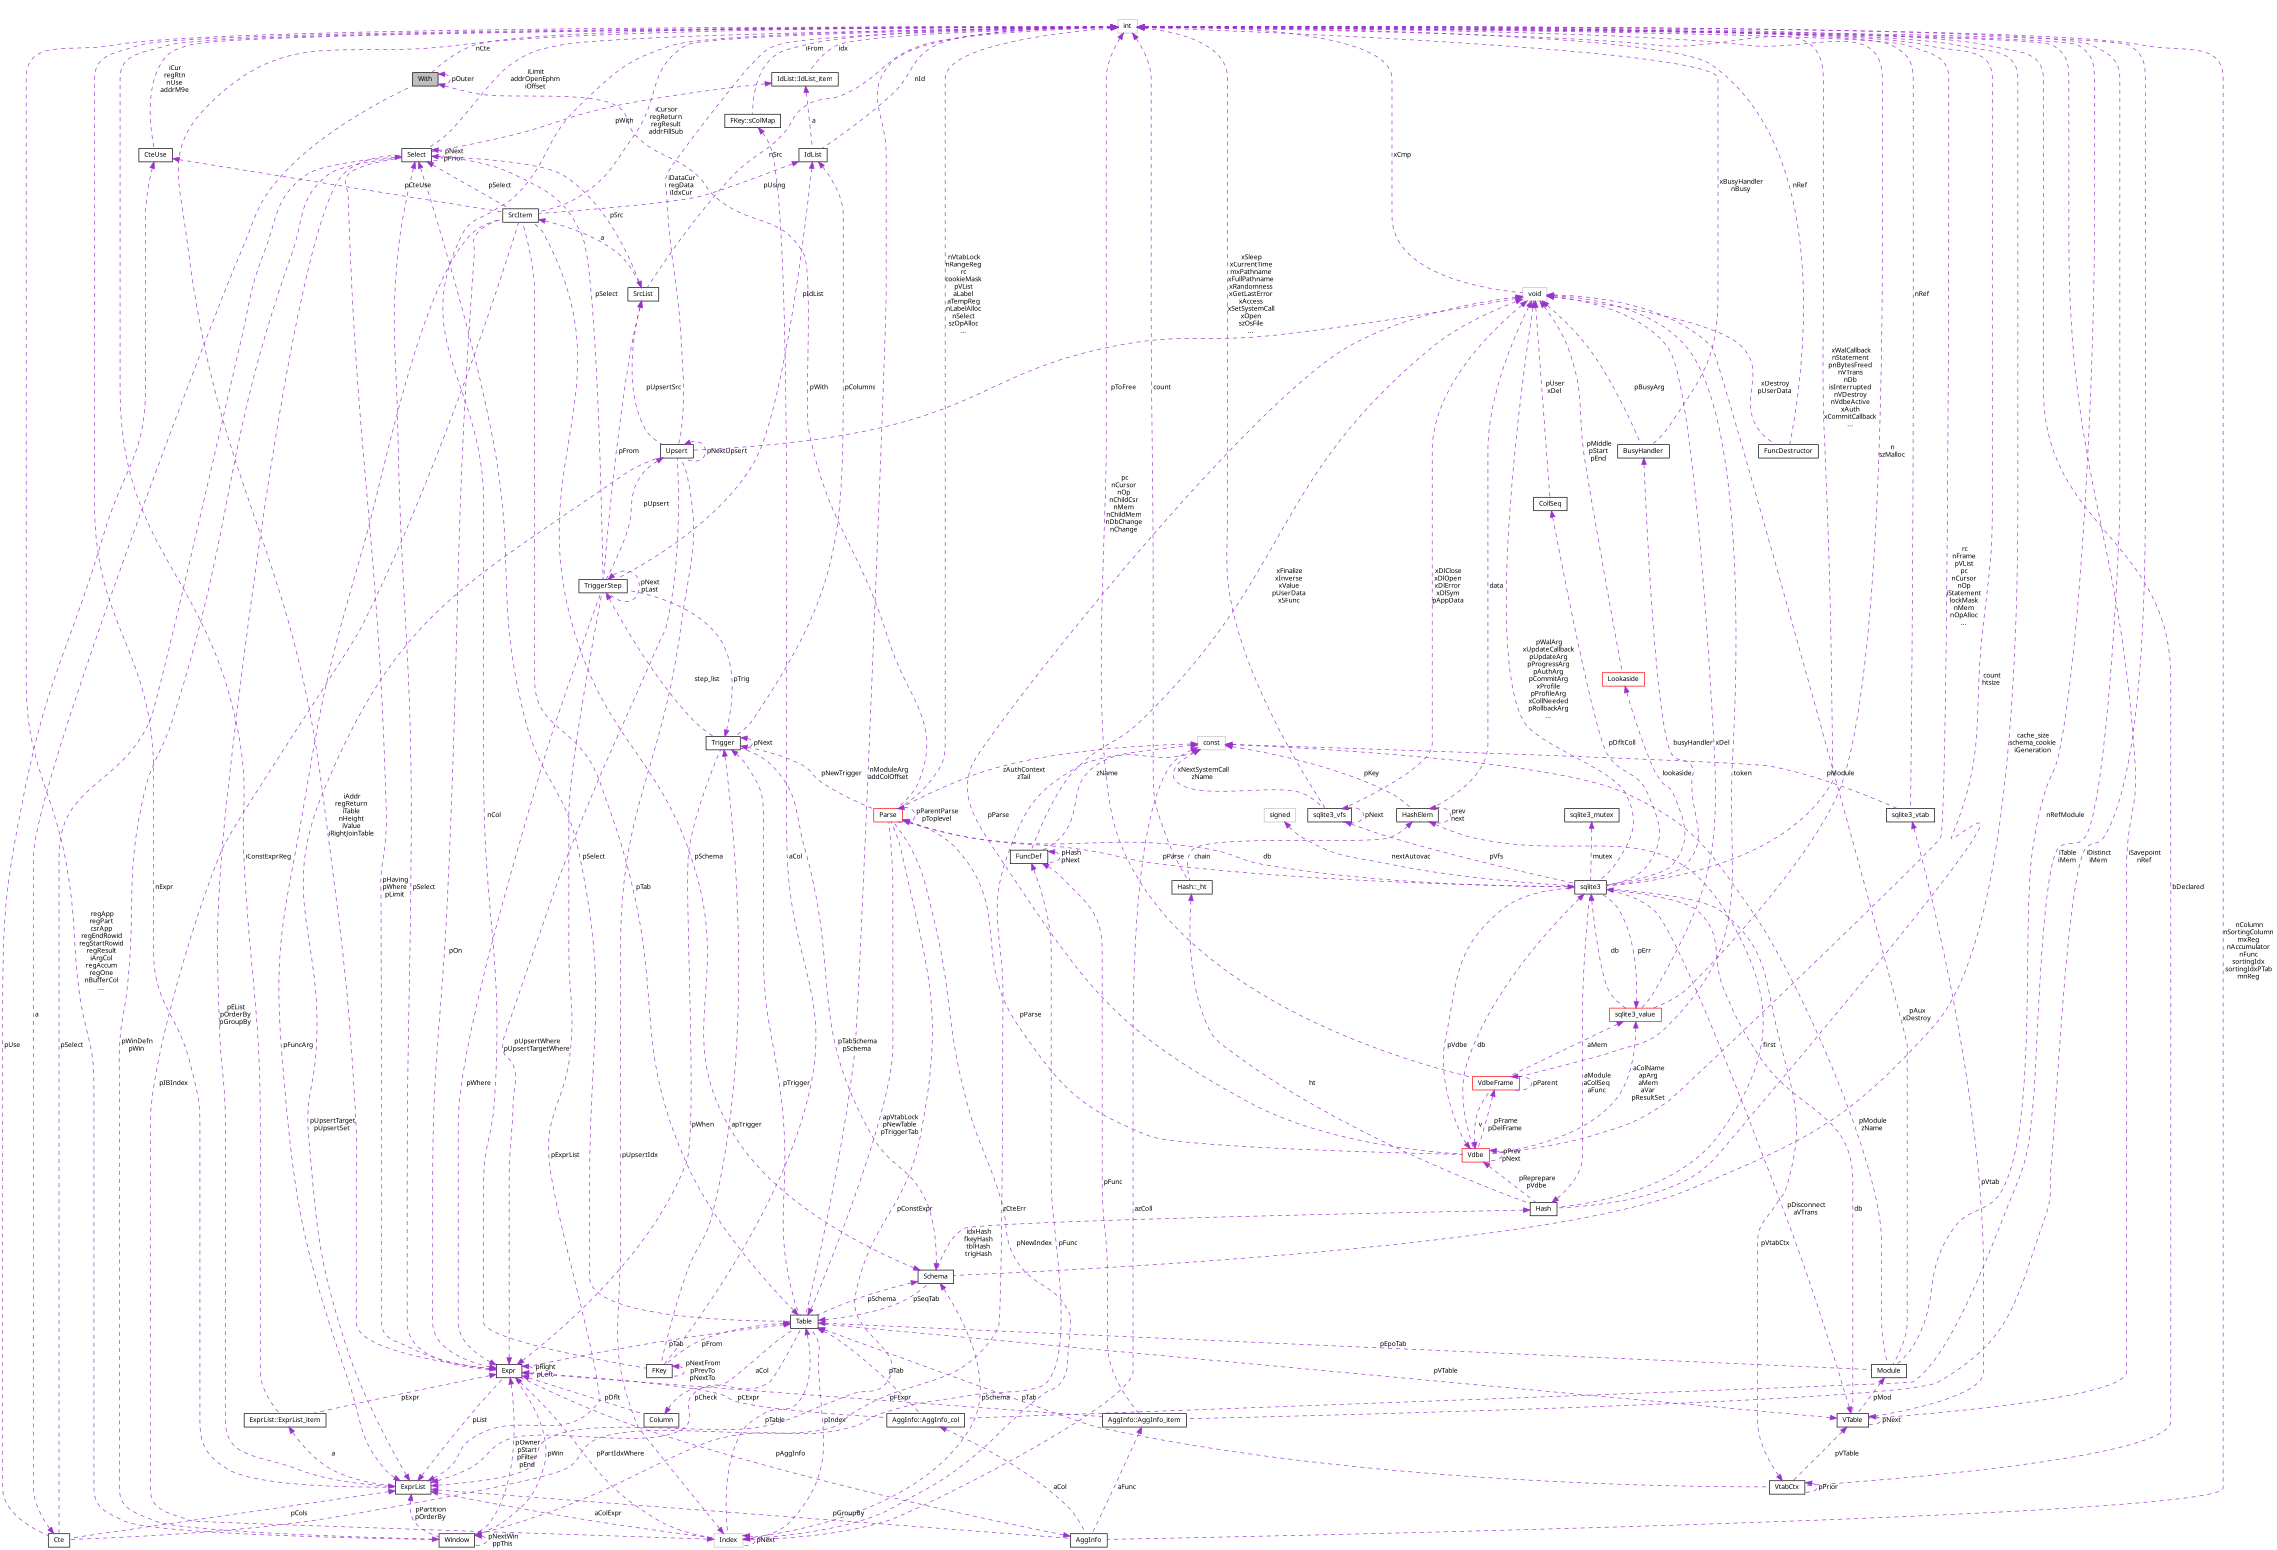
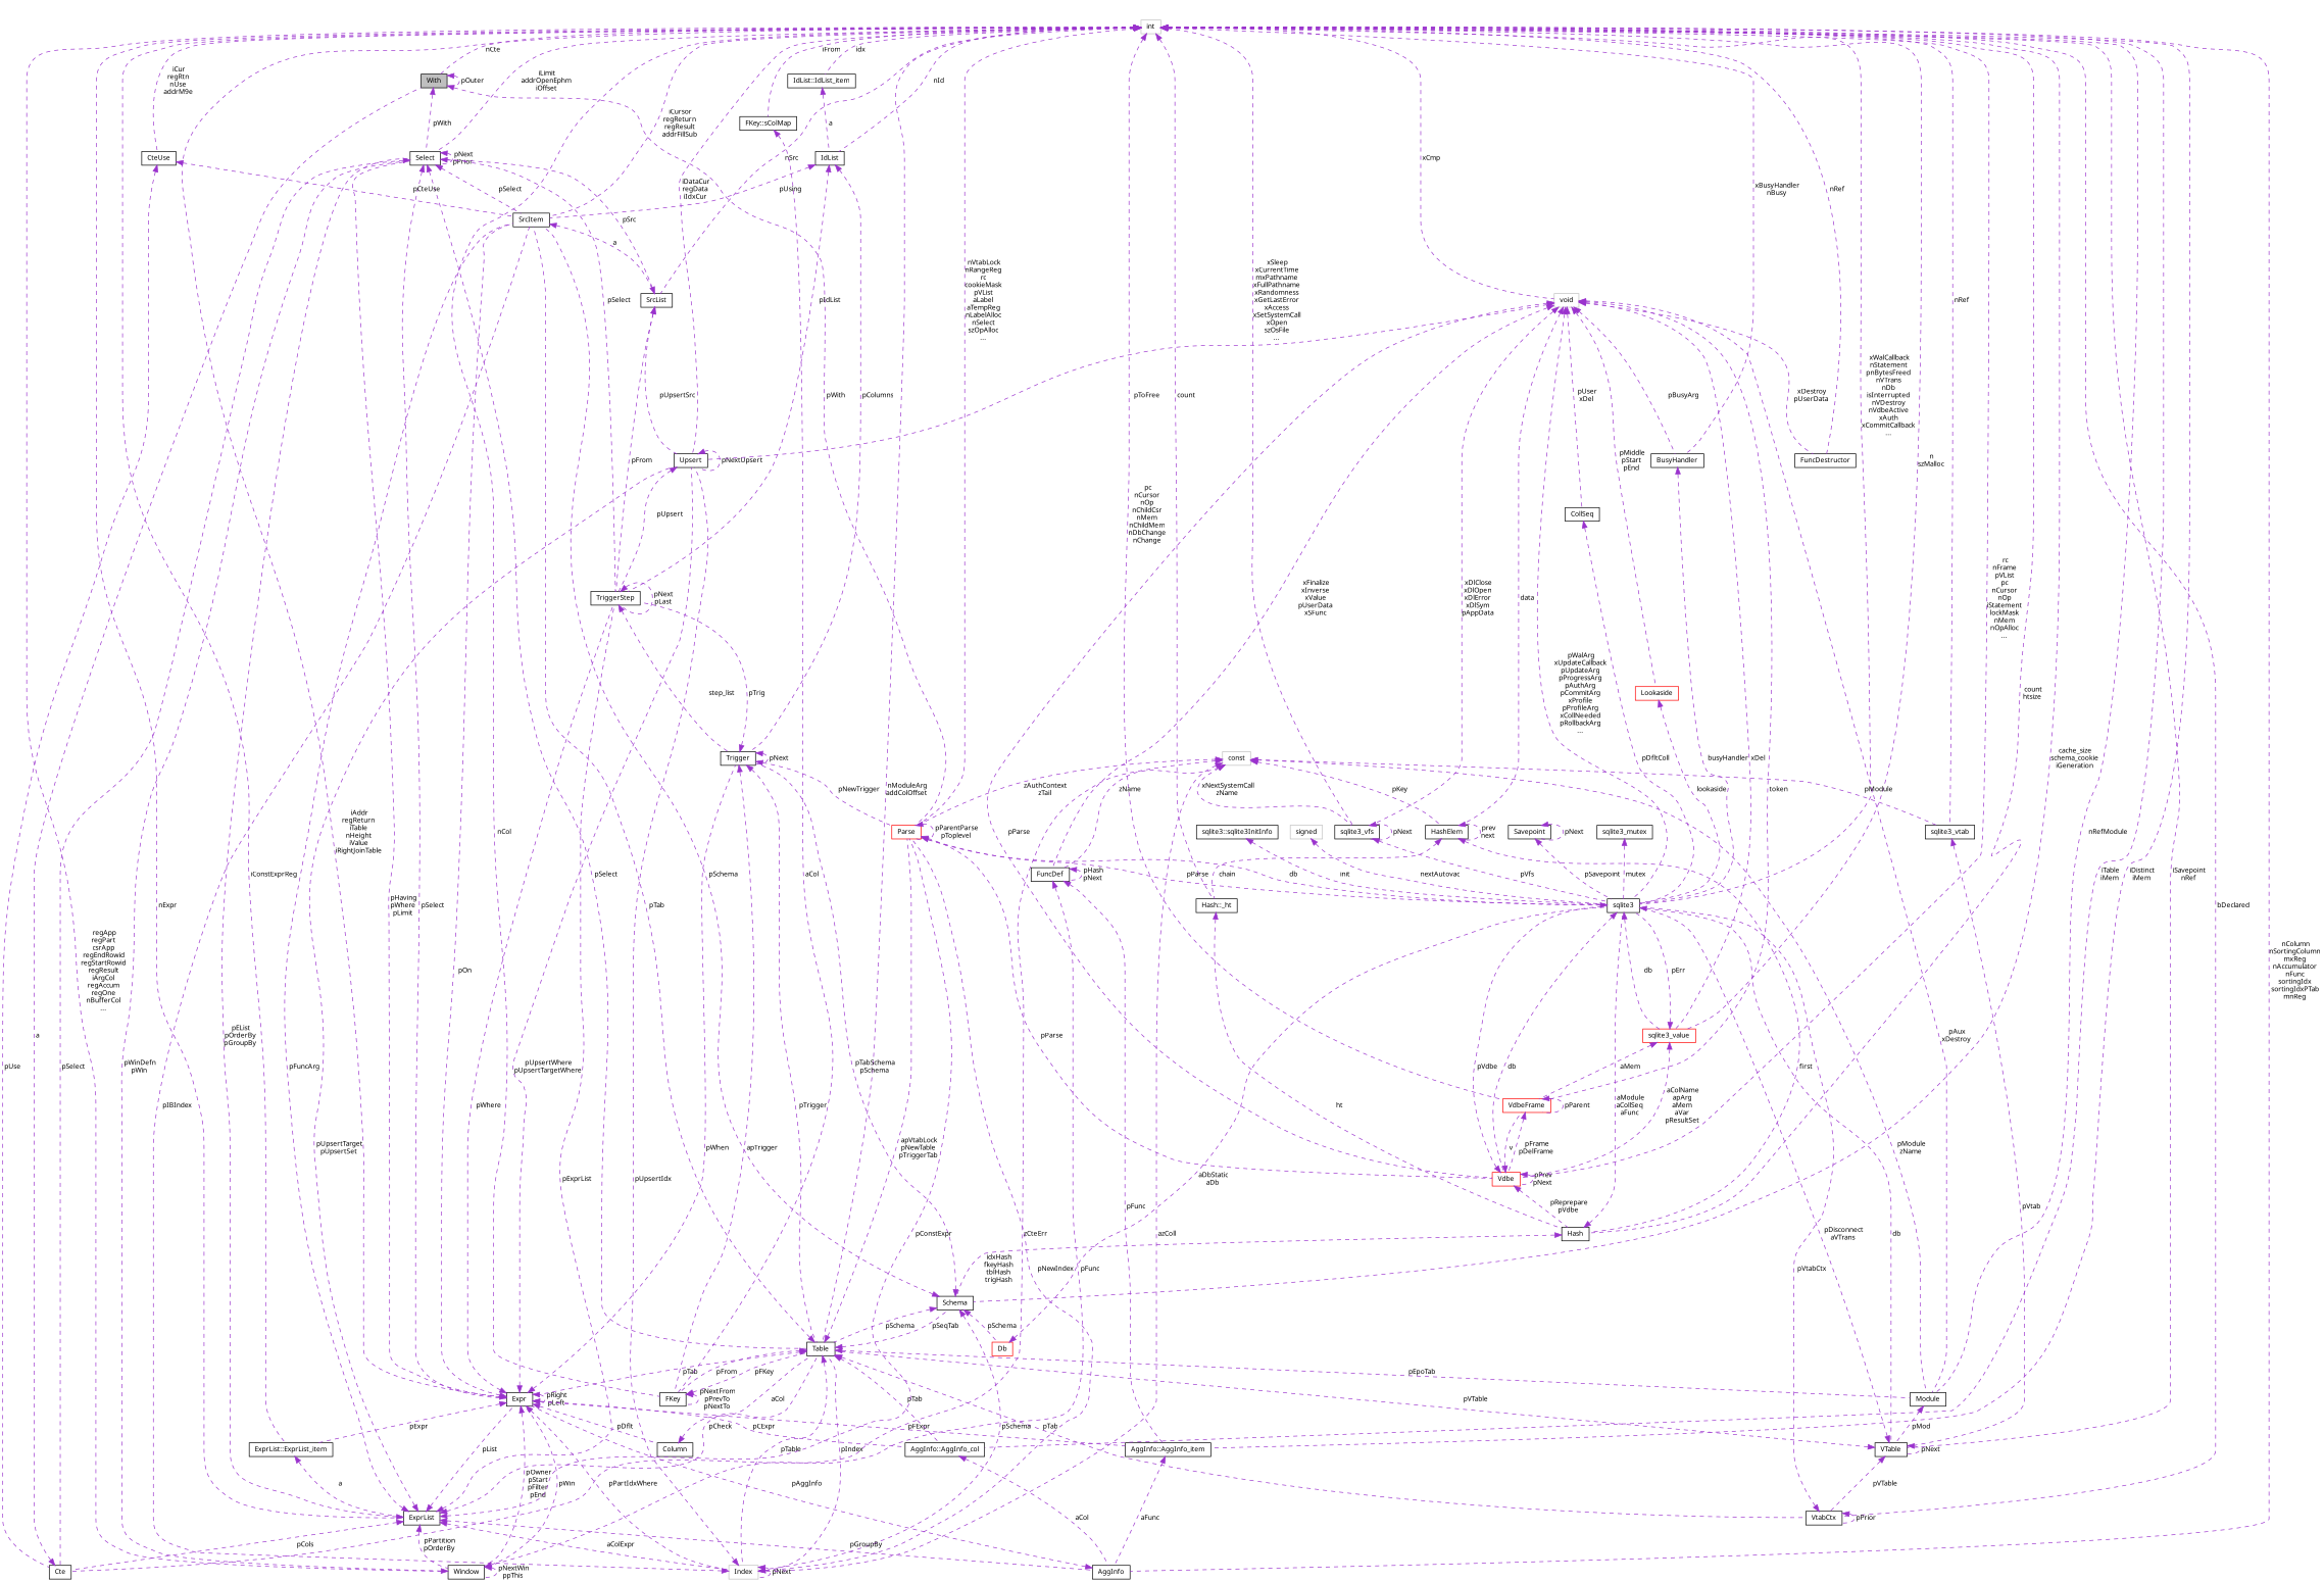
  digraph {
    fontname="Noto Sans"
    node [color=black fillcolor=white fontname="Noto Sans" fontsize=10 shape=record style=filled]
    edge [color=darkorchid3 dir=back fontname="Noto Sans" fontsize=10 labelfontname=Helvetica labelfontsize=10 style=dashed]
    n1 [fillcolor=grey75 fontcolor=black height=0.2 label=With width=0.4]
    n2 [height=0.2 label=Select width=0.4]
    n3 [color=red height=0.2 label=Parse width=0.4]
    n4 [height=0.2 label=Cte width=0.4]
    n5 [height=0.2 label=SrcItem width=0.4]
    n6 [height=0.2 label=Expr width=0.4]
    n7 [height=0.2 label=Table width=0.4]
    n8 [height=0.2 label=TriggerStep width=0.4]
    n9 [height=0.2 label=sqlite3 width=0.4]
    n10 [color=red height=0.2 label=Vdbe width=0.4]
    n11 [height=0.2 label=CteUse width=0.4]
    n12 [height=0.2 label=SrcList width=0.4]
    n13 [color=grey75 height=0.2 label=int width=0.4]
    n14 [height=0.2 label=AggInfo width=0.4]
    n15 [height=0.2 label="AggInfo::AggInfo_col" width=0.4]
    n16 [height=0.2 label=Schema width=0.4]
    n17 [height=0.2 label=Hash width=0.4]
    n18 [height=0.2 label="Hash::_ht" width=0.4]
    n19 [height=0.2 label=FKey width=0.4]
    n20 [height=0.2 label="FKey::sColMap" width=0.4]
    n21 [height=0.2 label=IdList width=0.4]
    n22 [height=0.2 label="IdList::IdList_item" width=0.4]
    n23 [height=0.2 label=ExprList width=0.4]
    n24 [height=0.2 label="ExprList::ExprList_item" width=0.4]
    n25 [height=0.2 label=Upsert width=0.4]
    n26 [height=0.2 label=VTable width=0.4]
    n27 [color=red height=0.2 label=sqlite3_value width=0.4]
    n28 [color=red height=0.2 label=VdbeFrame width=0.4]
    n29 [height=0.2 label=sqlite3_vfs width=0.4]
    n30 [height=0.2 label=BusyHandler width=0.4]
    n31 [height=0.2 label=VtabCtx width=0.4]
    n32 [height=0.2 label=Module width=0.4]
    n33 [height=0.2 label=sqlite3_vtab width=0.4]
    n34 [height=0.2 label="AggInfo::AggInfo_item" width=0.4]
    n35 [height=0.2 label=FuncDestructor width=0.4]
    n36 [height=0.2 label=Window width=0.4]
    n37 [color=grey75 height=0.2 label=void width=0.4]
    n38 [height=0.2 label=Column width=0.4]
    n39 [height=0.2 label=Trigger width=0.4]
    n40 [color=grey75 height=0.2 label=Index width=0.4]
+   n41 [color=red height=0.2 label=Db width=0.4]
    n42 [height=0.2 label=CollSeq width=0.4]
    n43 [height=0.2 label=HashElem width=0.4]
    n44 [color=red height=0.2 label=Lookaside width=0.4]
    n45 [height=0.2 label=FuncDef width=0.4]
    n46 [color=grey75 height=0.2 label=const width=0.4]
+   n47 [height=0.2 label=Savepoint width=0.4]
    n48 [height=0.2 label=sqlite3_mutex width=0.4]
+   n49 [height=0.2 label="sqlite3::sqlite3InitInfo" width=0.4]
    n50 [color=grey75 height=0.2 label=signed width=0.4]
    n1 -> n1 [label=" pOuter"]
-   n22 -> n2 [label=" pWith"]
+   n1 -> n2 [label=" pWith"]
    n1 -> n3 [label=" pWith"]
    n2 -> n2 [label=" pNext\npPrior"]
    n2 -> n4 [label=" pSelect"]
    n2 -> n5 [label=" pSelect"]
    n2 -> n6 [label=" pSelect"]
    n2 -> n7 [label=" pSelect"]
    n2 -> n8 [label=" pSelect"]
    n3 -> n3 [label=" pParentParse\npToplevel"]
    n3 -> n9 [label=" pParse"]
    n3 -> n10 [label=" pParse"]
    n4 -> n1 [label=" a"]
    n5 -> n12 [label=" a"]
    n6 -> n2 [label=" pHaving\npWhere\npLimit"]
    n6 -> n5 [label=" pOn"]
    n6 -> n6 [label=" pRight\npLeft"]
    n6 -> n8 [label=" pWhere"]
    n6 -> n15 [label=" pCExpr"]
    n6 -> n24 [label=" pExpr"]
    n6 -> n25 [label=" pUpsertWhere\npUpsertTargetWhere"]
    n6 -> n34 [label=" pFExpr"]
    n6 -> n36 [label=" pOwner\npStart\npFilter\npEnd"]
    n6 -> n38 [label=" pDflt"]
    n6 -> n39 [label=" pWhen"]
    n6 -> n40 [label=" pPartIdxWhere"]
    n7 -> n3 [label=" apVtabLock\npNewTable\npTriggerTab"]
    n7 -> n5 [label=" pTab"]
    n7 -> n6 [label=" pTab"]
    n7 -> n15 [label=" pTab"]
    n7 -> n16 [label=" pSeqTab"]
    n7 -> n19 [label=" pFrom"]
    n7 -> n31 [label=" pTab"]
    n7 -> n32 [label=" pEpoTab"]
    n7 -> n40 [label=" pTable"]
    n8 -> n8 [label=" pNext\npLast"]
    n8 -> n39 [label=" step_list"]
    n9 -> n3 [label=" db"]
    n9 -> n10 [label=" db"]
    n9 -> n26 [label=" db"]
    n9 -> n27 [label=" db"]
    n10 -> n9 [label=" pVdbe"]
    n10 -> n10 [label=" pPrev\npNext"]
    n10 -> n17 [label=" pReprepare\npVdbe"]
    n10 -> n28 [label=" v"]
    n11 -> n4 [label=" pUse"]
    n11 -> n5 [label=" pCteUse"]
    n12 -> n2 [label=" pSrc"]
    n12 -> n8 [label=" pFrom"]
    n12 -> n25 [label=" pUpsertSrc"]
    n13 -> n1 [label=" nCte"]
    n13 -> n2 [label=" iLimit\naddrOpenEphm\niOffset"]
    n13 -> n3 [label=" nVtabLock\nnRangeReg\nrc\ncookieMask\npVList\naLabel\naTempReg\nnLabelAlloc\nnSelect\nszOpAlloc\n..."]
    n13 -> n5 [label=" iCursor\nregReturn\nregResult\naddrFillSub"]
    n13 -> n6 [label=" iAddr\nregReturn\niTable\nnHeight\niValue\niRightJoinTable"]
    n13 -> n7 [label=" nModuleArg\naddColOffset"]
    n13 -> n9 [label=" xWalCallback\nnStatement\npnBytesFreed\nnVTrans\nnDb\nisInterrupted\nnVDestroy\nnVdbeActive\nxAuth\nxCommitCallback\n..."]
    n13 -> n10 [label=" rc\nnFrame\npVList\npc\nnCursor\nnOp\niStatement\nlockMask\nnMem\nnOpAlloc\n..."]
    n13 -> n11 [label=" iCur\nregRtn\nnUse\naddrM9e"]
    n13 -> n12 [label=" nSrc"]
    n13 -> n14 [label=" nColumn\nnSortingColumn\nmxReg\nnAccumulator\nnFunc\nsortingIdx\nsortingIdxPTab\nmnReg"]
    n13 -> n15 [label=" iTable\niMem"]
    n13 -> n16 [label=" cache_size\nschema_cookie\niGeneration"]
    n13 -> n17 [label=" count\nhtsize"]
    n13 -> n18 [label=" count"]
    n13 -> n19 [label=" nCol"]
    n13 -> n20 [label=" iFrom"]
    n13 -> n21 [label=" nId"]
    n13 -> n22 [label=" idx"]
    n13 -> n23 [label=" nExpr"]
    n13 -> n24 [label=" iConstExprReg"]
    n13 -> n25 [label=" iDataCur\nregData\niIdxCur"]
    n13 -> n26 [label=" iSavepoint\nnRef"]
    n13 -> n27 [label=" n\nszMalloc"]
    n13 -> n28 [label=" pc\nnCursor\nnOp\nnChildCsr\nnMem\nnChildMem\nnDbChange\nnChange"]
    n13 -> n29 [label=" xSleep\nxCurrentTime\nmxPathname\nxFullPathname\nxRandomness\nxGetLastError\nxAccess\nxSetSystemCall\nxOpen\nszOsFile\n..."]
    n13 -> n30 [label=" xBusyHandler\nnBusy"]
    n13 -> n31 [label=" bDeclared"]
    n13 -> n32 [label=" nRefModule"]
    n13 -> n33 [label=" nRef"]
    n13 -> n34 [label=" iDistinct\niMem"]
    n13 -> n35 [label=" nRef"]
    n13 -> n36 [label=" regApp\nregPart\ncsrApp\nregEndRowid\nregStartRowid\nregResult\niArgCol\nregAccum\nregOne\nnBufferCol\n..."]
    n13 -> n37 [label=" xCmp"]
    n14 -> n6 [label=" pAggInfo"]
    n15 -> n14 [label=" aCol"]
    n16 -> n5 [label=" pSchema"]
    n16 -> n7 [label=" pSchema"]
    n16 -> n39 [label=" pTabSchema\npSchema"]
    n16 -> n40 [label=" pSchema"]
+   n16 -> n41 [label=" pSchema"]
    n17 -> n9 [label=" aModule\naCollSeq\naFunc"]
    n17 -> n16 [label=" idxHash\nfkeyHash\ntblHash\ntrigHash"]
    n18 -> n17 [label=" ht"]
+   n19 -> n7 [label=" pFKey"]
    n19 -> n19 [label=" pNextFrom\npPrevTo\npNextTo"]
    n20 -> n19 [label=" aCol"]
    n21 -> n5 [label=" pUsing"]
    n21 -> n8 [label=" pIdList"]
    n21 -> n39 [label=" pColumns"]
    n22 -> n21 [label=" a"]
    n23 -> n2 [label=" pEList\npOrderBy\npGroupBy"]
    n23 -> n3 [label=" pConstExpr"]
    n23 -> n4 [label=" pCols"]
    n23 -> n5 [label=" pFuncArg"]
    n23 -> n6 [label=" pList"]
    n23 -> n7 [label=" pCheck"]
    n23 -> n8 [label=" pExprList"]
    n23 -> n14 [label=" pGroupBy"]
    n23 -> n25 [label=" pUpsertTarget\npUpsertSet"]
    n23 -> n36 [label=" pPartition\npOrderBy"]
    n23 -> n40 [label=" aColExpr"]
    n24 -> n23 [label=" a"]
    n25 -> n8 [label=" pUpsert"]
    n25 -> n25 [label=" pNextUpsert"]
    n26 -> n7 [label=" pVTable"]
    n26 -> n9 [label=" pDisconnect\naVTrans"]
    n26 -> n26 [label=" pNext"]
    n26 -> n31 [label=" pVTable"]
    n27 -> n9 [label=" pErr"]
    n27 -> n10 [label=" aColName\napArg\naMem\naVar\npResultSet"]
    n27 -> n28 [label=" aMem"]
    n28 -> n10 [label=" pFrame\npDelFrame"]
    n28 -> n28 [label=" pParent"]
    n29 -> n9 [label=" pVfs"]
    n29 -> n29 [label=" pNext"]
    n30 -> n9 [label=" busyHandler"]
    n31 -> n9 [label=" pVtabCtx"]
    n31 -> n31 [label=" pPrior"]
    n32 -> n26 [label=" pMod"]
    n33 -> n26 [label=" pVtab"]
    n34 -> n14 [label=" aFunc"]
    n36 -> n2 [label=" pWinDefn\npWin"]
    n36 -> n6 [label=" pWin"]
    n36 -> n36 [label=" pNextWin\nppThis"]
    n37 -> n9 [label=" pWalArg\nxUpdateCallback\npUpdateArg\npProgressArg\npAuthArg\npCommitArg\nxProfile\npProfileArg\nxCollNeeded\npRollbackArg\n..."]
    n37 -> n10 [label=" pParse"]
    n37 -> n25 [label=" pToFree"]
    n37 -> n27 [label=" xDel"]
    n37 -> n28 [label=" token"]
    n37 -> n29 [label=" xDlClose\nxDlOpen\nxDlError\nxDlSym\npAppData"]
    n37 -> n30 [label=" pBusyArg"]
    n37 -> n32 [label=" pAux\nxDestroy"]
    n37 -> n35 [label=" xDestroy\npUserData"]
    n37 -> n42 [label=" pUser\nxDel"]
    n37 -> n43 [label=" data"]
    n37 -> n44 [label=" pMiddle\npStart\npEnd"]
    n37 -> n45 [label=" xFinalize\nxInverse\nxValue\npUserData\nxSFunc"]
    n38 -> n7 [label=" aCol"]
    n39 -> n3 [label=" pNewTrigger"]
    n39 -> n7 [label=" pTrigger"]
    n39 -> n8 [label=" pTrig"]
    n39 -> n19 [label=" apTrigger"]
    n39 -> n39 [label=" pNext"]
    n40 -> n3 [label=" pNewIndex"]
    n40 -> n5 [label=" pIBIndex"]
    n40 -> n7 [label=" pIndex"]
    n40 -> n25 [label=" pUpsertIdx"]
    n40 -> n40 [label=" pNext"]
+   n41 -> n9 [label=" aDbStatic\naDb"]
    n42 -> n9 [label=" pDfltColl"]
    n43 -> n17 [label=" first"]
    n43 -> n18 [label=" chain"]
    n43 -> n43 [label=" prev\nnext"]
    n44 -> n9 [label=" lookaside"]
    n45 -> n34 [label=" pFunc"]
    n45 -> n36 [label=" pFunc"]
    n45 -> n45 [label=" pHash\npNext"]
    n46 -> n3 [label=" zAuthContext\nzTail"]
    n46 -> n4 [label=" zCteErr"]
    n46 -> n29 [label=" xNextSystemCall\nzName"]
    n46 -> n32 [label=" pModule\nzName"]
    n46 -> n33 [label=" pModule"]
    n46 -> n40 [label=" azColl"]
    n46 -> n43 [label=" pKey"]
    n46 -> n45 [label=" zName"]
+   n47 -> n9 [label=" pSavepoint"]
+   n47 -> n47 [label=" pNext"]
    n48 -> n9 [label=" mutex"]
+   n49 -> n9 [label=" init"]
    n50 -> n9 [label=" nextAutovac"]
  }
